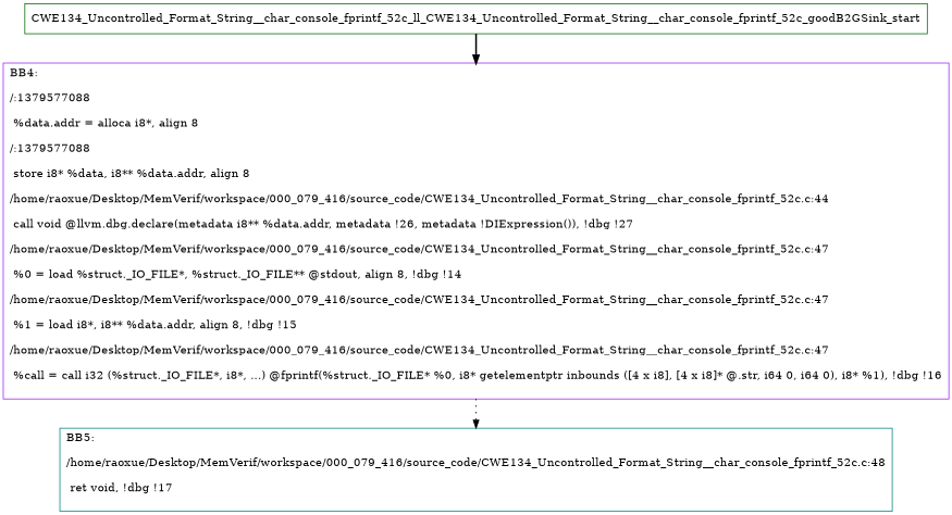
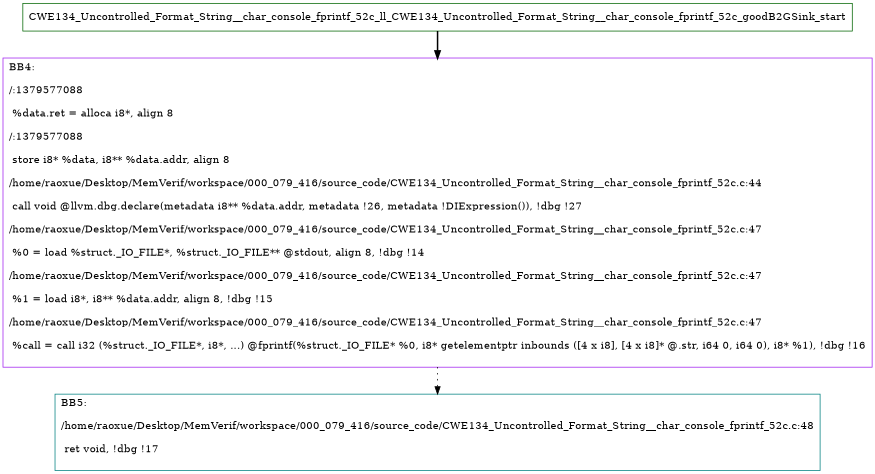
  digraph {
    node [shape=record]
    n1 [label="{CWE134_Uncontrolled_Format_String__char_console_fprintf_52c_ll_CWE134_Uncontrolled_Format_String__char_console_fprintf_52c_goodB2GSink_start}" color=darkgreen]
-   n2 [label="{BB4:\l\l/:1379577088\l\n  %data.addr = alloca i8*, align 8\l\n/:1379577088\l\n  store i8* %data, i8** %data.addr, align 8\l\n/home/raoxue/Desktop/MemVerif/workspace/000_079_416/source_code/CWE134_Uncontrolled_Format_String__char_console_fprintf_52c.c:44\l\n  call void @llvm.dbg.declare(metadata i8** %data.addr, metadata !26, metadata !DIExpression()), !dbg !27\l\n/home/raoxue/Desktop/MemVerif/workspace/000_079_416/source_code/CWE134_Uncontrolled_Format_String__char_console_fprintf_52c.c:47\l\n  %0 = load %struct._IO_FILE*, %struct._IO_FILE** @stdout, align 8, !dbg !14\l\n/home/raoxue/Desktop/MemVerif/workspace/000_079_416/source_code/CWE134_Uncontrolled_Format_String__char_console_fprintf_52c.c:47\l\n  %1 = load i8*, i8** %data.addr, align 8, !dbg !15\l\n/home/raoxue/Desktop/MemVerif/workspace/000_079_416/source_code/CWE134_Uncontrolled_Format_String__char_console_fprintf_52c.c:47\l\n  %call = call i32 (%struct._IO_FILE*, i8*, ...) @fprintf(%struct._IO_FILE* %0, i8* getelementptr inbounds ([4 x i8], [4 x i8]* @.str, i64 0, i64 0), i8* %1), !dbg !16\l\n}" color=purple]
+   n2 [label="{BB4:\l\l/:1379577088\l\n  %data.ret = alloca i8*, align 8\l\n/:1379577088\l\n  store i8* %data, i8** %data.addr, align 8\l\n/home/raoxue/Desktop/MemVerif/workspace/000_079_416/source_code/CWE134_Uncontrolled_Format_String__char_console_fprintf_52c.c:44\l\n  call void @llvm.dbg.declare(metadata i8** %data.addr, metadata !26, metadata !DIExpression()), !dbg !27\l\n/home/raoxue/Desktop/MemVerif/workspace/000_079_416/source_code/CWE134_Uncontrolled_Format_String__char_console_fprintf_52c.c:47\l\n  %0 = load %struct._IO_FILE*, %struct._IO_FILE** @stdout, align 8, !dbg !14\l\n/home/raoxue/Desktop/MemVerif/workspace/000_079_416/source_code/CWE134_Uncontrolled_Format_String__char_console_fprintf_52c.c:47\l\n  %1 = load i8*, i8** %data.addr, align 8, !dbg !15\l\n/home/raoxue/Desktop/MemVerif/workspace/000_079_416/source_code/CWE134_Uncontrolled_Format_String__char_console_fprintf_52c.c:47\l\n  %call = call i32 (%struct._IO_FILE*, i8*, ...) @fprintf(%struct._IO_FILE* %0, i8* getelementptr inbounds ([4 x i8], [4 x i8]* @.str, i64 0, i64 0), i8* %1), !dbg !16\l\n}" color=purple]
    n3 [label="{BB5:\l\l/home/raoxue/Desktop/MemVerif/workspace/000_079_416/source_code/CWE134_Uncontrolled_Format_String__char_console_fprintf_52c.c:48\l\n  ret void, !dbg !17\l\n}" color=teal]
    n1 -> n2 [style=bold]
    n2 -> n3 [style=dotted]
  }
